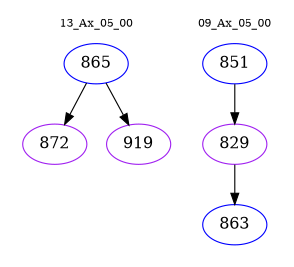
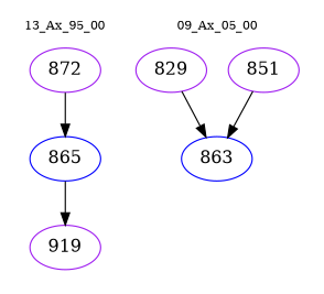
  digraph {
    fontname="DejaVu Serif"
    node [color=purple fontname="DejaVu Serif"]
    edge [color=black fontname="DejaVu Serif"]
    n1 [label=872]
    n2 [color=blue label=865]
    n3 [label=919]
-   n4 [color=blue label=851]
+   n4 [label=851]
    n5 [label=829]
    n6 [color=blue label=863]
    subgraph cluster_1 {
      color=white
      fontsize=10
-     label="13_Ax_05_00"
+     label="13_Ax_95_00"
      n1
      n2
      n3
    }
    subgraph cluster_2 {
      color=white
      fontsize=10
      label="09_Ax_05_00"
      n4
      n5
      n6
    }
-   n2 -> n1
+   n1 -> n2
    n2 -> n3
-   n4 -> n5
+   n4 -> n6
    n5 -> n6
  }
